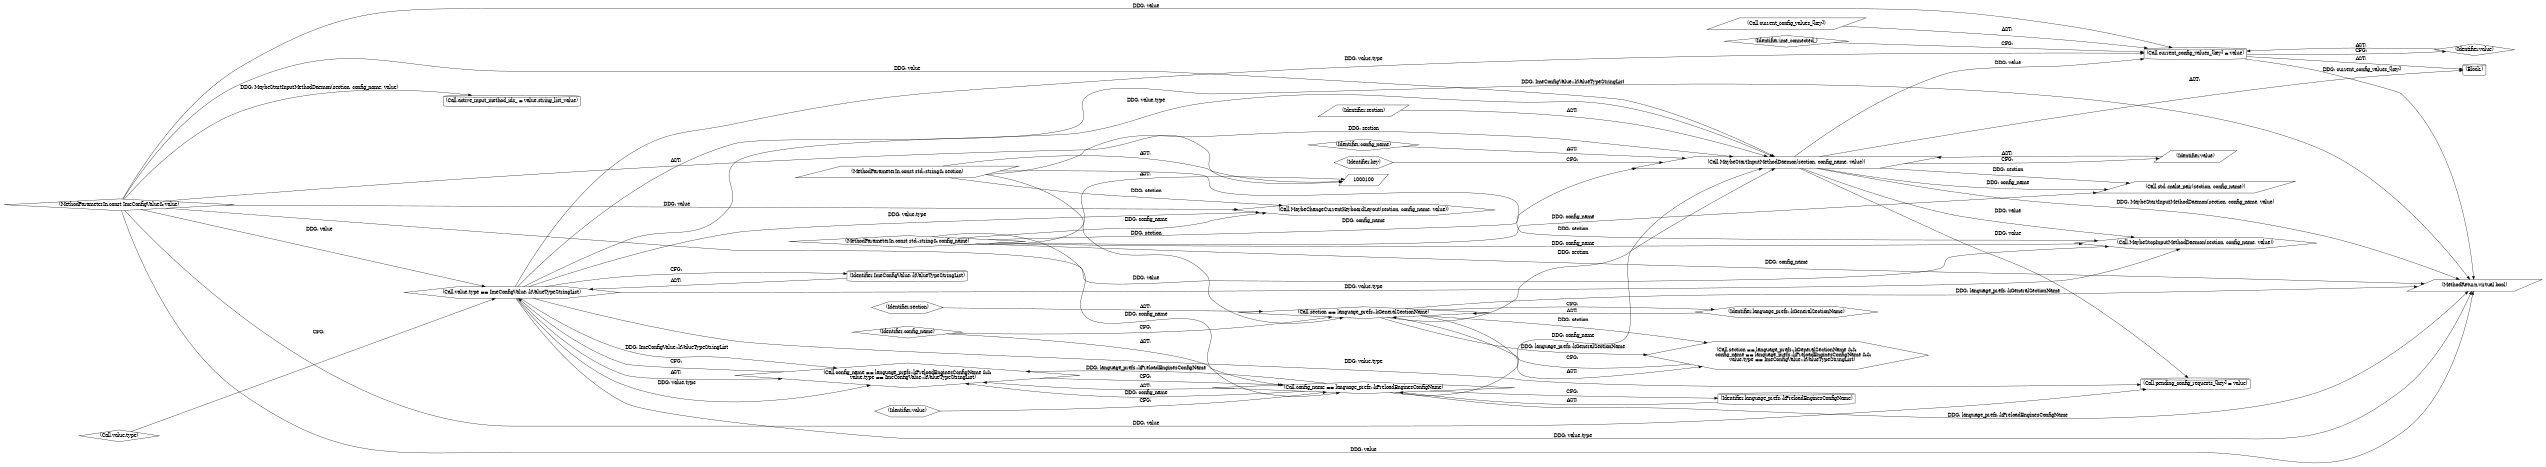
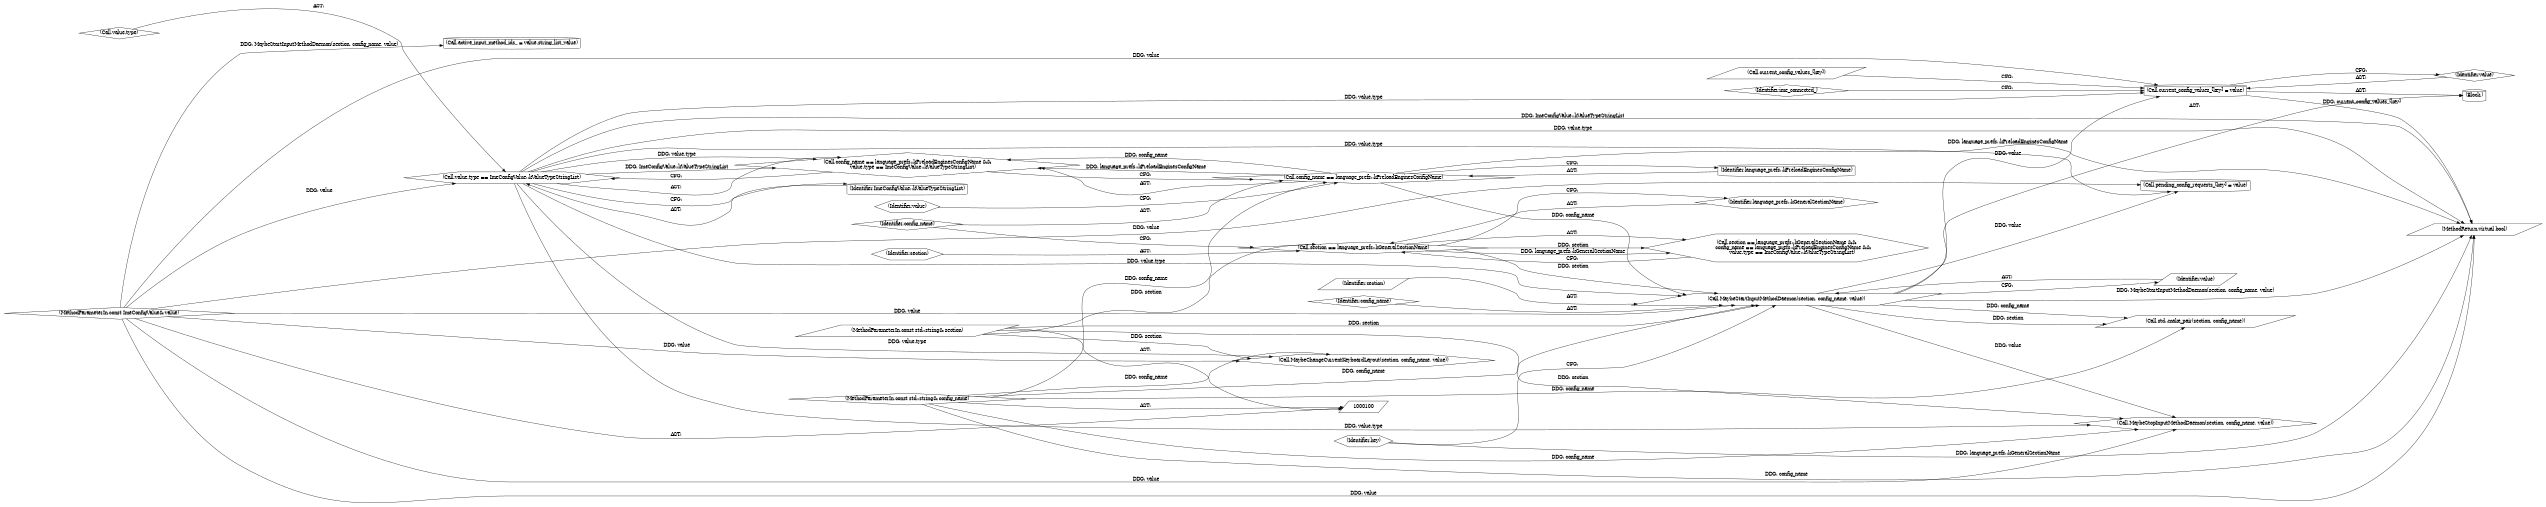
  digraph {
    fontname="DejaVu Serif"
    rankdir=LR
    node [fontname="DejaVu Serif" shape=diamond]
    edge [fontname="DejaVu Serif"]
    n1 [label="(Call,current_config_values_[key] = value)" shape=cylinder]
    n2 [label="(Block,)" shape=cylinder]
    n3 [label="(MethodReturn,virtual bool)" shape=parallelogram]
    n4 [label="(Identifier,value)"]
    n5 [label="(Call,value.type == ImeConfigValue::kValueTypeStringList)" shape=hexagon]
    n6 [label="(Call,MaybeStartInputMethodDaemon(section, config_name, value))" shape=parallelogram]
    n7 [label="(Call,MaybeChangeCurrentKeyboardLayout(section, config_name, value))" shape=hexagon]
    n8 [label="(Call,pending_config_requests_[key] = value)" shape=cylinder]
    n9 [label="(Call,config_name == language_prefs::kPreloadEnginesConfigName &&\n        value.type == ImeConfigValue::kValueTypeStringList)"]
    n10 [label="(Call,MaybeStopInputMethodDaemon(section, config_name, value))" shape=hexagon]
    n11 [label="(Identifier,ImeConfigValue::kValueTypeStringList)" shape=cylinder]
    n12 [label="(Identifier,value)" shape=parallelogram]
    n13 [label="(Call,std::make_pair(section, config_name))" shape=parallelogram]
    n14 [label="(Call,config_name == language_prefs::kPreloadEnginesConfigName)"]
    n15 [label="(MethodParameterIn,const ImeConfigValue& value)"]
    n16 [label="(Call,active_input_method_ids_ = value.string_list_value)" shape=cylinder]
    1000100 [shape=parallelogram]
    n18 [label="(Call,section == language_prefs::kGeneralSectionName)"]
    n19 [label="(Call,section == language_prefs::kGeneralSectionName &&\n         config_name == language_prefs::kPreloadEnginesConfigName &&\n        value.type == ImeConfigValue::kValueTypeStringList)" shape=hexagon]
    n20 [label="(Identifier,language_prefs::kGeneralSectionName)" shape=hexagon]
    n21 [label="(MethodParameterIn,const std::string& section)" shape=parallelogram]
    n22 [label="(Identifier,language_prefs::kPreloadEnginesConfigName)" shape=cylinder]
    n23 [label="(MethodParameterIn,const std::string& config_name)"]
    n24 [label="(Call,current_config_values_[key])" shape=parallelogram]
    n25 [label="(Identifier,section)" shape=parallelogram]
    n26 [label="(Identifier,value)" shape=hexagon]
    n27 [label="(Identifier,config_name)"]
    n28 [label="(Identifier,key)" shape=hexagon]
    n29 [label="(Identifier,section)" shape=hexagon]
    n30 [label="(Identifier,config_name)"]
    n31 [label="(Call,value.type)"]
    n32 [label="(Identifier,ime_connected_)"]
    n1 -> n2 [label="AST: "]
    n1 -> n3 [label="DDG: current_config_values_[key]"]
    n1 -> n4 [label="CFG: "]
    n4 -> n1 [label="AST: "]
    n5 -> n1 [label="DDG: value.type"]
    n5 -> n3 [label="DDG: ImeConfigValue::kValueTypeStringList"]
    n5 -> n3 [label="DDG: value.type"]
    n5 -> n6 [label="DDG: value.type"]
    n5 -> n7 [label="DDG: value.type"]
    n5 -> n8 [label="DDG: value.type"]
    n5 -> n9 [label="AST: "]
    n5 -> n9 [label="DDG: value.type"]
    n5 -> n9 [label="DDG: ImeConfigValue::kValueTypeStringList"]
    n5 -> n10 [label="DDG: value.type"]
    n5 -> n11 [label="CFG: "]
    n6 -> n1 [label="DDG: value"]
    n6 -> n2 [label="AST: "]
    n6 -> n3 [label="DDG: MaybeStartInputMethodDaemon(section, config_name, value)"]
    n6 -> n8 [label="DDG: value"]
    n6 -> n10 [label="DDG: value"]
    n6 -> n12 [label="CFG: "]
    n6 -> n13 [label="DDG: section"]
    n6 -> n13 [label="DDG: config_name"]
    n9 -> n5 [label="CFG: "]
    n9 -> n14 [label="CFG: "]
    n11 -> n5 [label="AST: "]
    n12 -> n6 [label="AST: "]
    n14 -> n3 [label="DDG: language_prefs::kPreloadEnginesConfigName"]
    n14 -> n6 [label="DDG: config_name"]
    n14 -> n9 [label="AST: "]
    n14 -> n9 [label="DDG: config_name"]
    n14 -> n9 [label="DDG: language_prefs::kPreloadEnginesConfigName"]
    n14 -> n22 [label="CFG: "]
    n15 -> n1 [label="DDG: value"]
    n15 -> n3 [label="DDG: value"]
    n15 -> n5 [label="DDG: value"]
    n15 -> n6 [label="DDG: value"]
    n15 -> n7 [label="DDG: value"]
    n15 -> n8 [label="DDG: value"]
    n15 -> n10 [label="DDG: value"]
    n15 -> n16 [label="DDG: MaybeStartInputMethodDaemon(section, config_name, value)"]
    n15 -> 1000100 [label="AST: "]
-   n18 -> n3 [label="DDG: language_prefs::kGeneralSectionName"]
+   n28 -> n3 [label="DDG: language_prefs::kGeneralSectionName"]
    n18 -> n6 [label="DDG: section"]
    n18 -> n19 [label="AST: "]
    n18 -> n19 [label="DDG: section"]
    n18 -> n19 [label="DDG: language_prefs::kGeneralSectionName"]
    n18 -> n20 [label="CFG: "]
    n19 -> n18 [label="CFG: "]
    n20 -> n18 [label="AST: "]
    n21 -> n6 [label="DDG: section"]
    n21 -> n7 [label="DDG: section"]
    n21 -> n10 [label="DDG: section"]
    n21 -> 1000100 [label="AST: "]
    n21 -> n18 [label="DDG: section"]
    n22 -> n14 [label="AST: "]
    n23 -> n3 [label="DDG: config_name"]
    n23 -> n6 [label="DDG: config_name"]
    n23 -> n7 [label="DDG: config_name"]
    n23 -> n10 [label="DDG: config_name"]
    n23 -> n13 [label="DDG: config_name"]
    n23 -> n14 [label="DDG: config_name"]
    n23 -> 1000100 [label="AST: "]
-   n24 -> n1 [label="AST: "]
+   n24 -> n1 [label="CFG: "]
    n25 -> n6 [label="AST: "]
    n26 -> n14 [label="CFG: "]
    n27 -> n6 [label="AST: "]
    n28 -> n6 [label="CFG: "]
    n29 -> n18 [label="AST: "]
    n30 -> n14 [label="AST: "]
    n30 -> n18 [label="CFG: "]
-   n31 -> n5 [label="CFG: "]
+   n31 -> n5 [label="AST: "]
    n32 -> n1 [label="CFG: "]
  }
